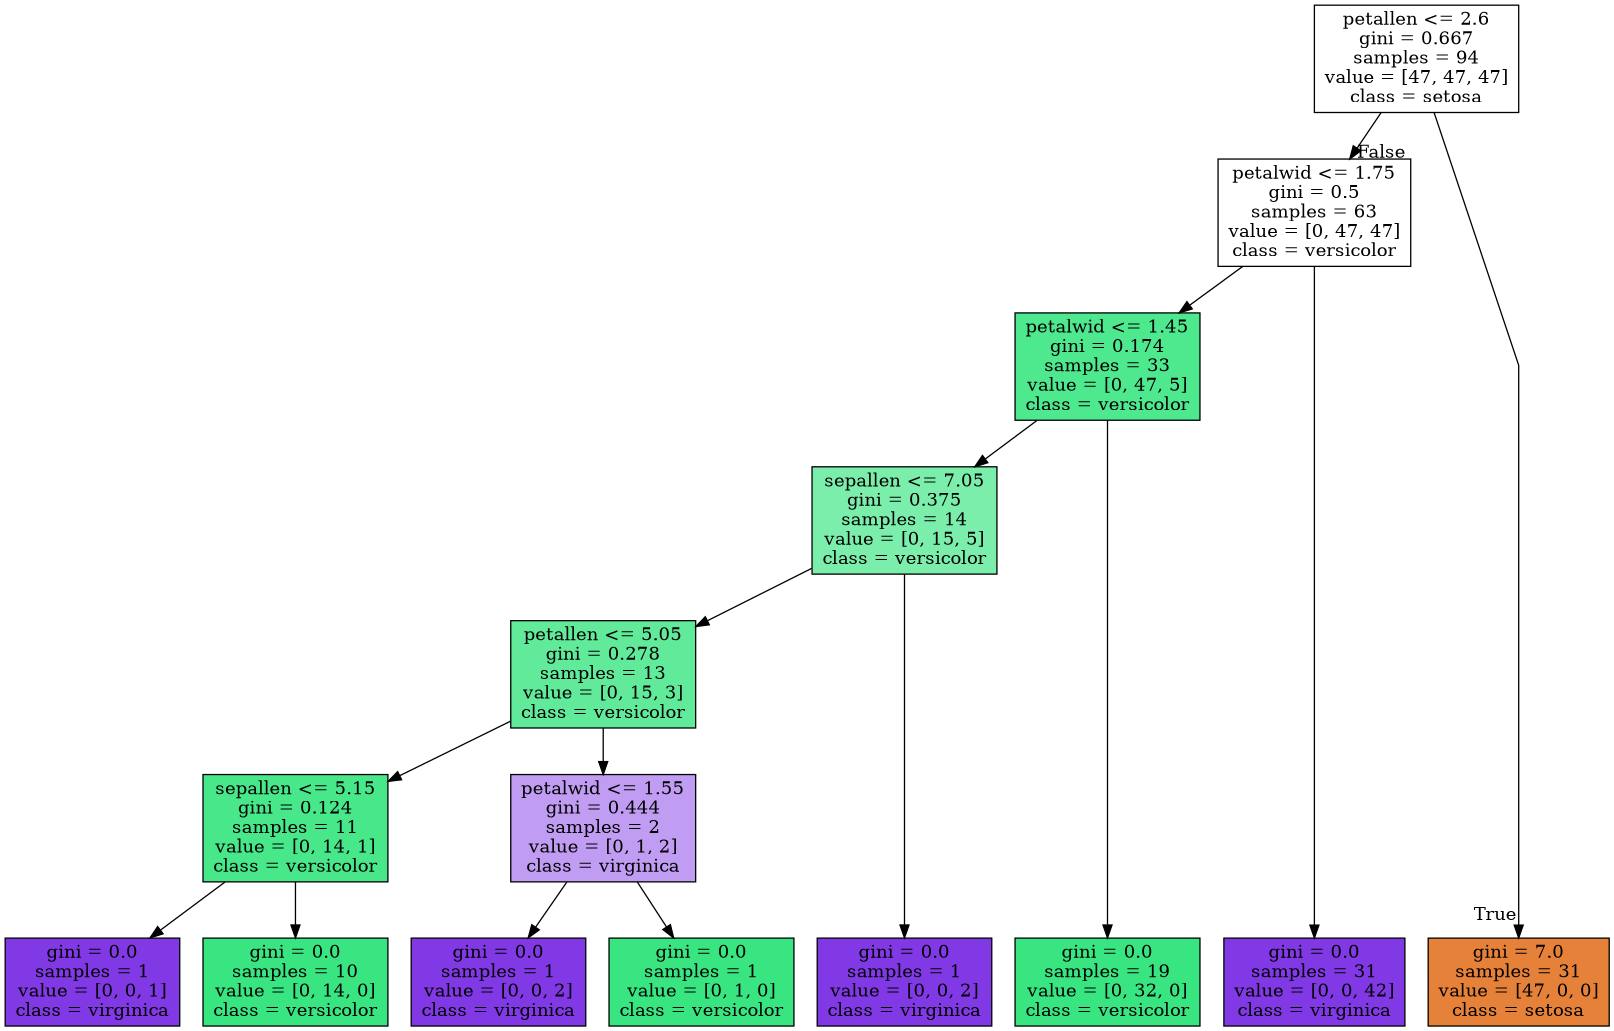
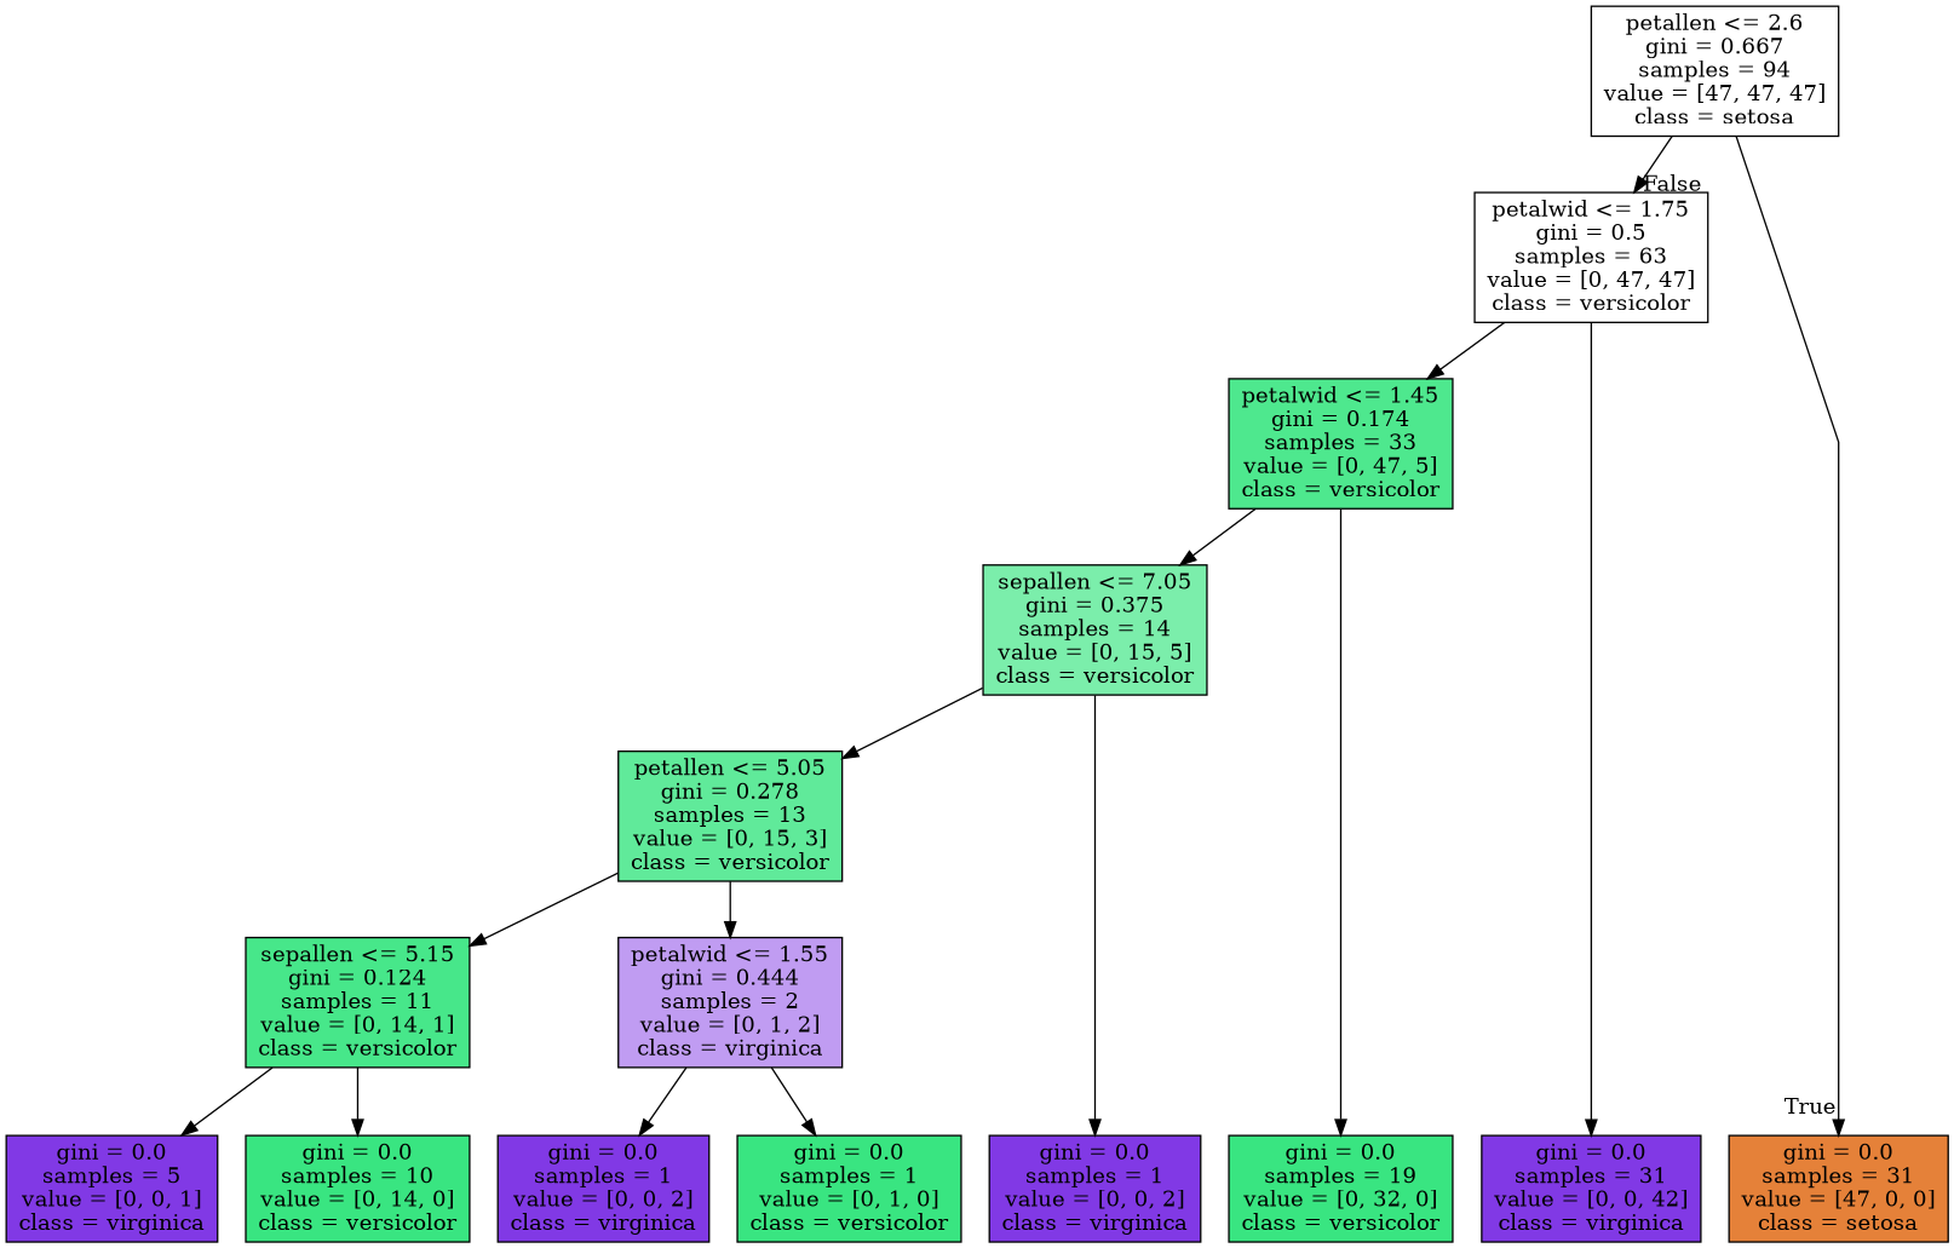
  digraph {
    ranksep=equally
    splines=polyline
    node [color=black fillcolor="#8139e5ff" shape=box style=filled]
    n1 [fillcolor="#e5813900" label="petallen <= 2.6\ngini = 0.667\nsamples = 94\nvalue = [47, 47, 47]\nclass = setosa"]
    n2 [fillcolor="#39e58100" label="petalwid <= 1.75\ngini = 0.5\nsamples = 63\nvalue = [0, 47, 47]\nclass = versicolor"]
    n3 [fillcolor="#39e581e4" label="petalwid <= 1.45\ngini = 0.174\nsamples = 33\nvalue = [0, 47, 5]\nclass = versicolor"]
    n4 [fillcolor="#39e581aa" label="sepallen <= 7.05\ngini = 0.375\nsamples = 14\nvalue = [0, 15, 5]\nclass = versicolor"]
    n5 [fillcolor="#39e581cc" label="petallen <= 5.05\ngini = 0.278\nsamples = 13\nvalue = [0, 15, 3]\nclass = versicolor"]
    n6 [fillcolor="#39e581ed" label="sepallen <= 5.15\ngini = 0.124\nsamples = 11\nvalue = [0, 14, 1]\nclass = versicolor"]
    n7 [fillcolor="#8139e57f" label="petalwid <= 1.55\ngini = 0.444\nsamples = 2\nvalue = [0, 1, 2]\nclass = virginica"]
-   n8 [fillcolor="#e58139ff" label="gini = 7.0\nsamples = 31\nvalue = [47, 0, 0]\nclass = setosa"]
+   n8 [fillcolor="#e58139ff" label="gini = 0.0\nsamples = 31\nvalue = [47, 0, 0]\nclass = setosa"]
    n9 [fillcolor="#39e581ff" label="gini = 0.0\nsamples = 19\nvalue = [0, 32, 0]\nclass = versicolor"]
-   n10 [label="gini = 0.0\nsamples = 1\nvalue = [0, 0, 1]\nclass = virginica"]
+   n10 [label="gini = 0.0\nsamples = 5\nvalue = [0, 0, 1]\nclass = virginica"]
    n11 [fillcolor="#39e581ff" label="gini = 0.0\nsamples = 10\nvalue = [0, 14, 0]\nclass = versicolor"]
    n12 [label="gini = 0.0\nsamples = 1\nvalue = [0, 0, 2]\nclass = virginica"]
    n13 [fillcolor="#39e581ff" label="gini = 0.0\nsamples = 1\nvalue = [0, 1, 0]\nclass = versicolor"]
    n14 [label="gini = 0.0\nsamples = 1\nvalue = [0, 0, 2]\nclass = virginica"]
    n15 [label="gini = 0.0\nsamples = 31\nvalue = [0, 0, 42]\nclass = virginica"]
    subgraph sub_1 {
      rank=same
      n1
    }
    subgraph sub_2 {
      rank=same
      n2
    }
    subgraph sub_3 {
      rank=same
      n3
    }
    subgraph sub_4 {
      rank=same
      n4
    }
    subgraph sub_5 {
      rank=same
      n5
    }
    subgraph sub_6 {
      rank=same
      n6
      n7
    }
    subgraph sub_7 {
      rank=same
      n8
      n9
      n10
      n11
      n12
      n13
      n14
      n15
    }
    n1 -> n2 [headlabel=False labelangle=-45 labeldistance=2.5]
    n1 -> n8 [headlabel=True labelangle=45 labeldistance=2.5]
    n2 -> n3
    n2 -> n15
    n3 -> n4
    n3 -> n9
    n4 -> n5
    n4 -> n14
    n5 -> n6
    n5 -> n7
    n6 -> n10
    n6 -> n11
    n7 -> n12
    n7 -> n13
  }
